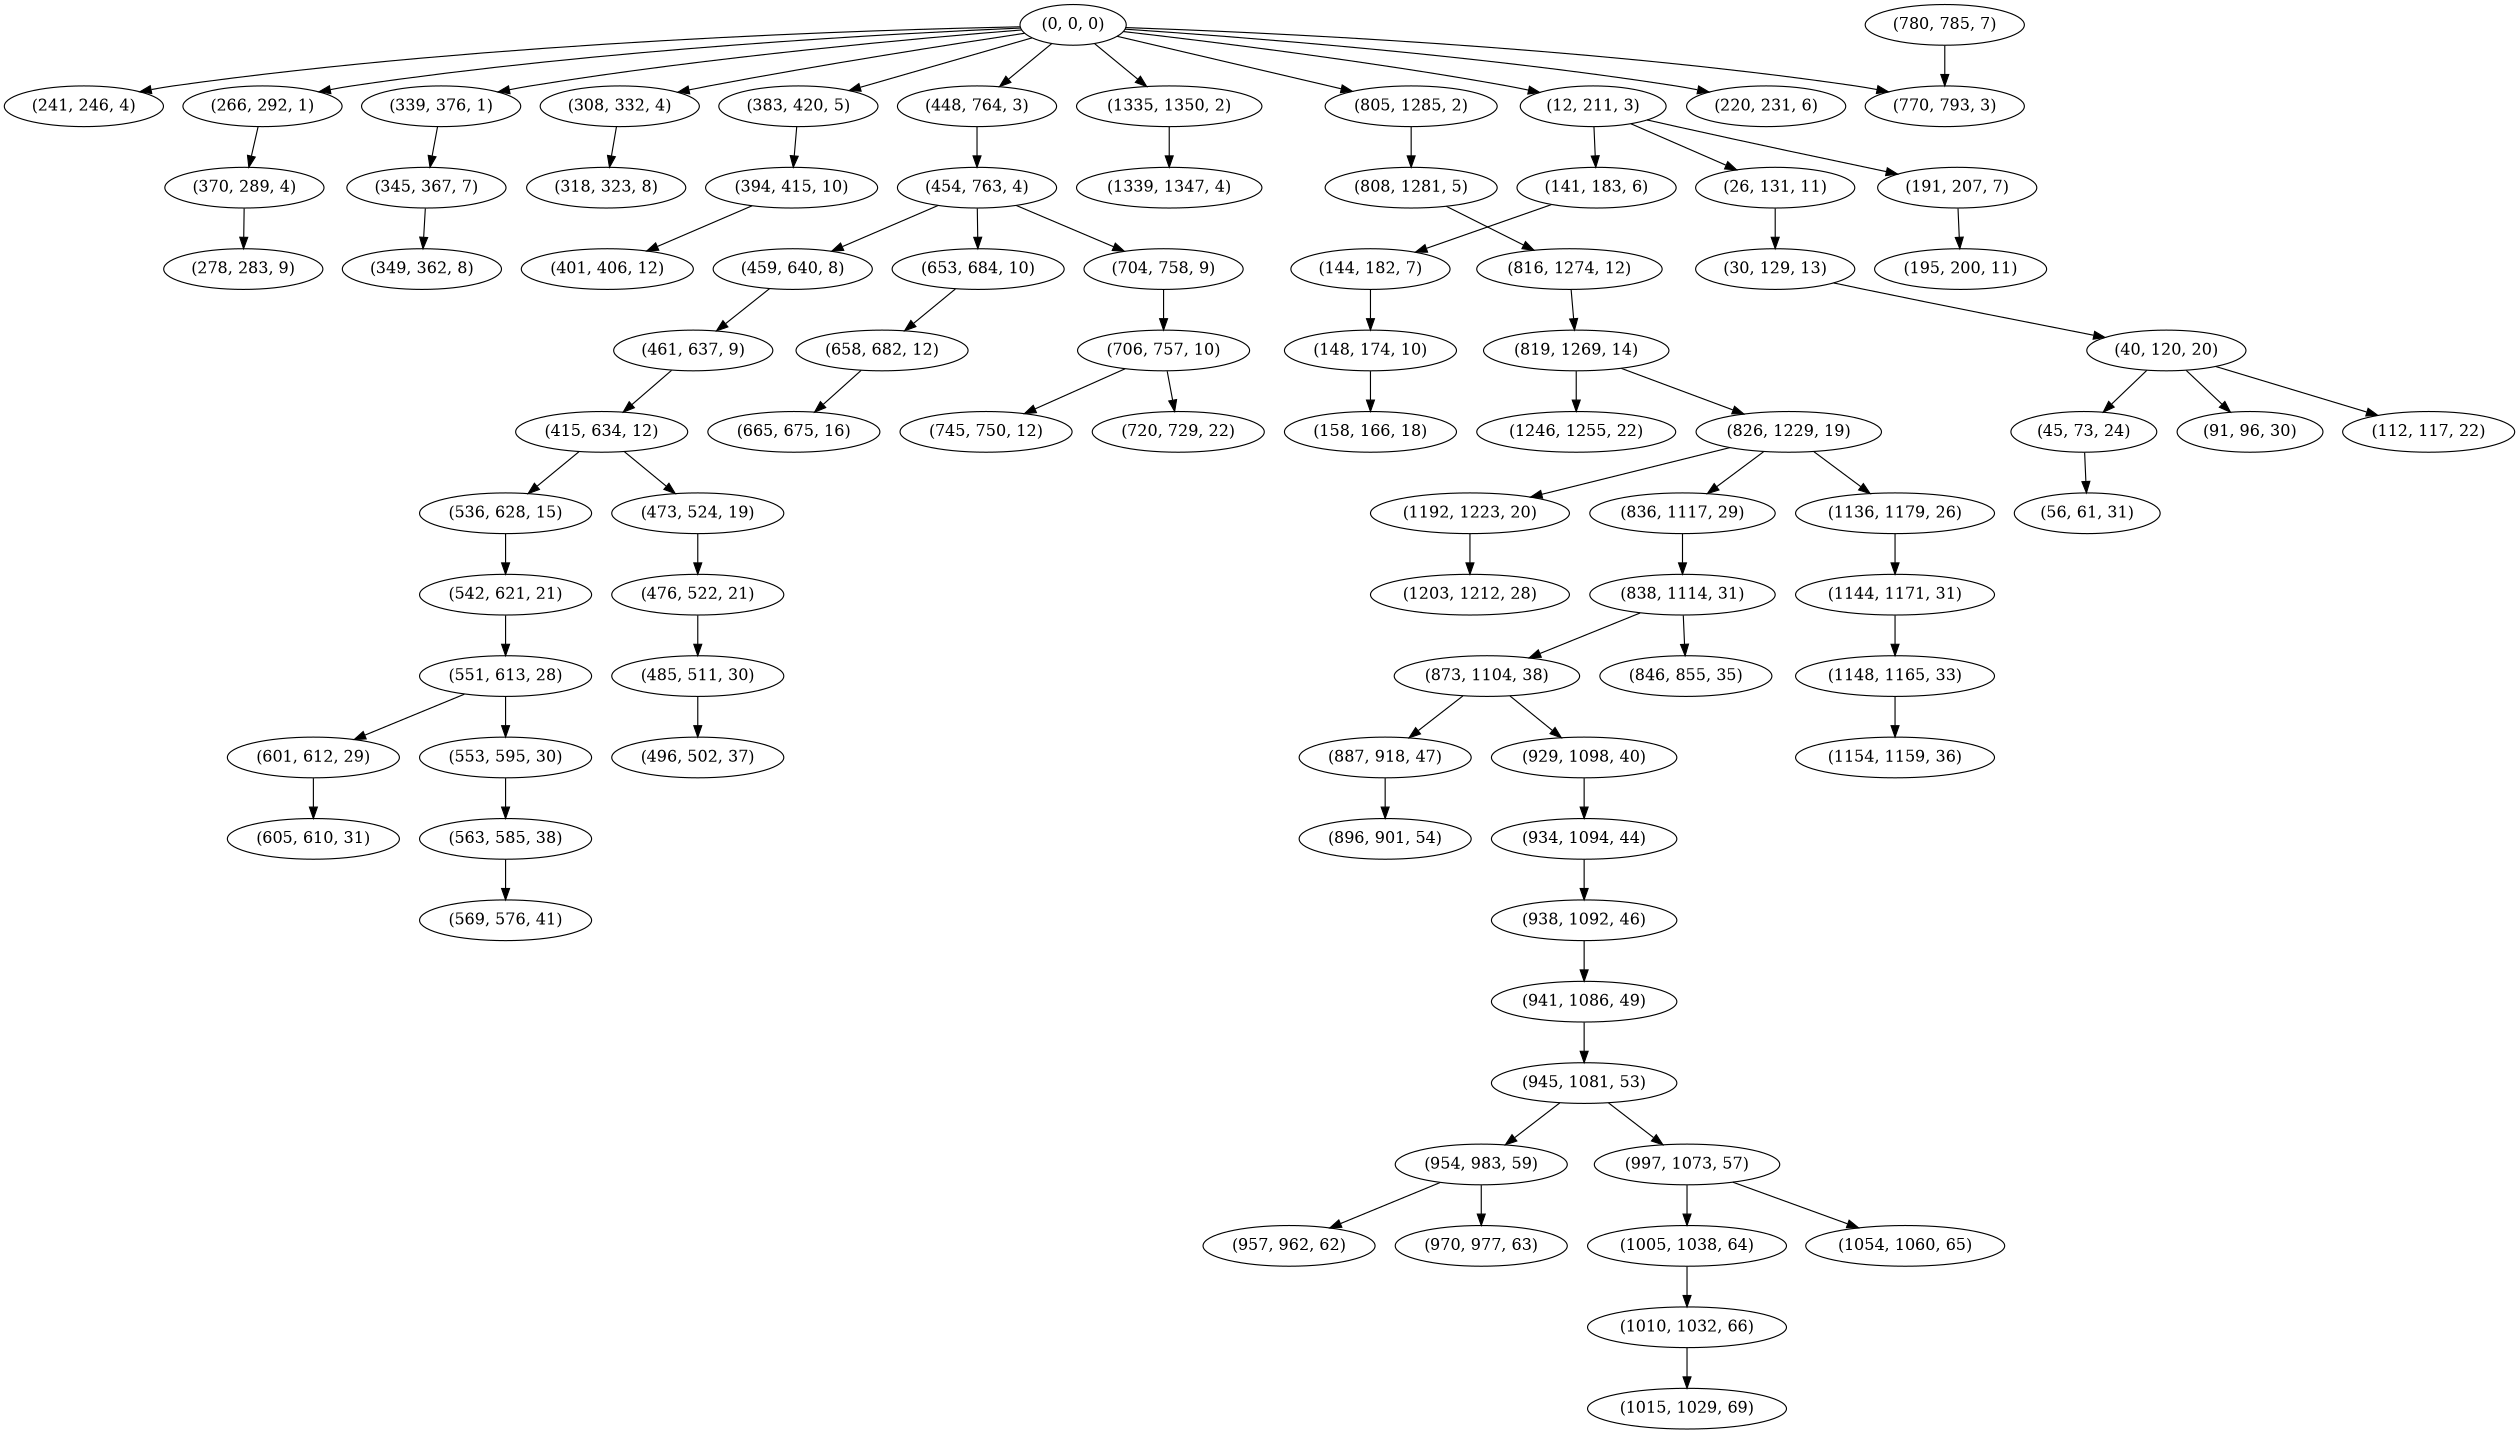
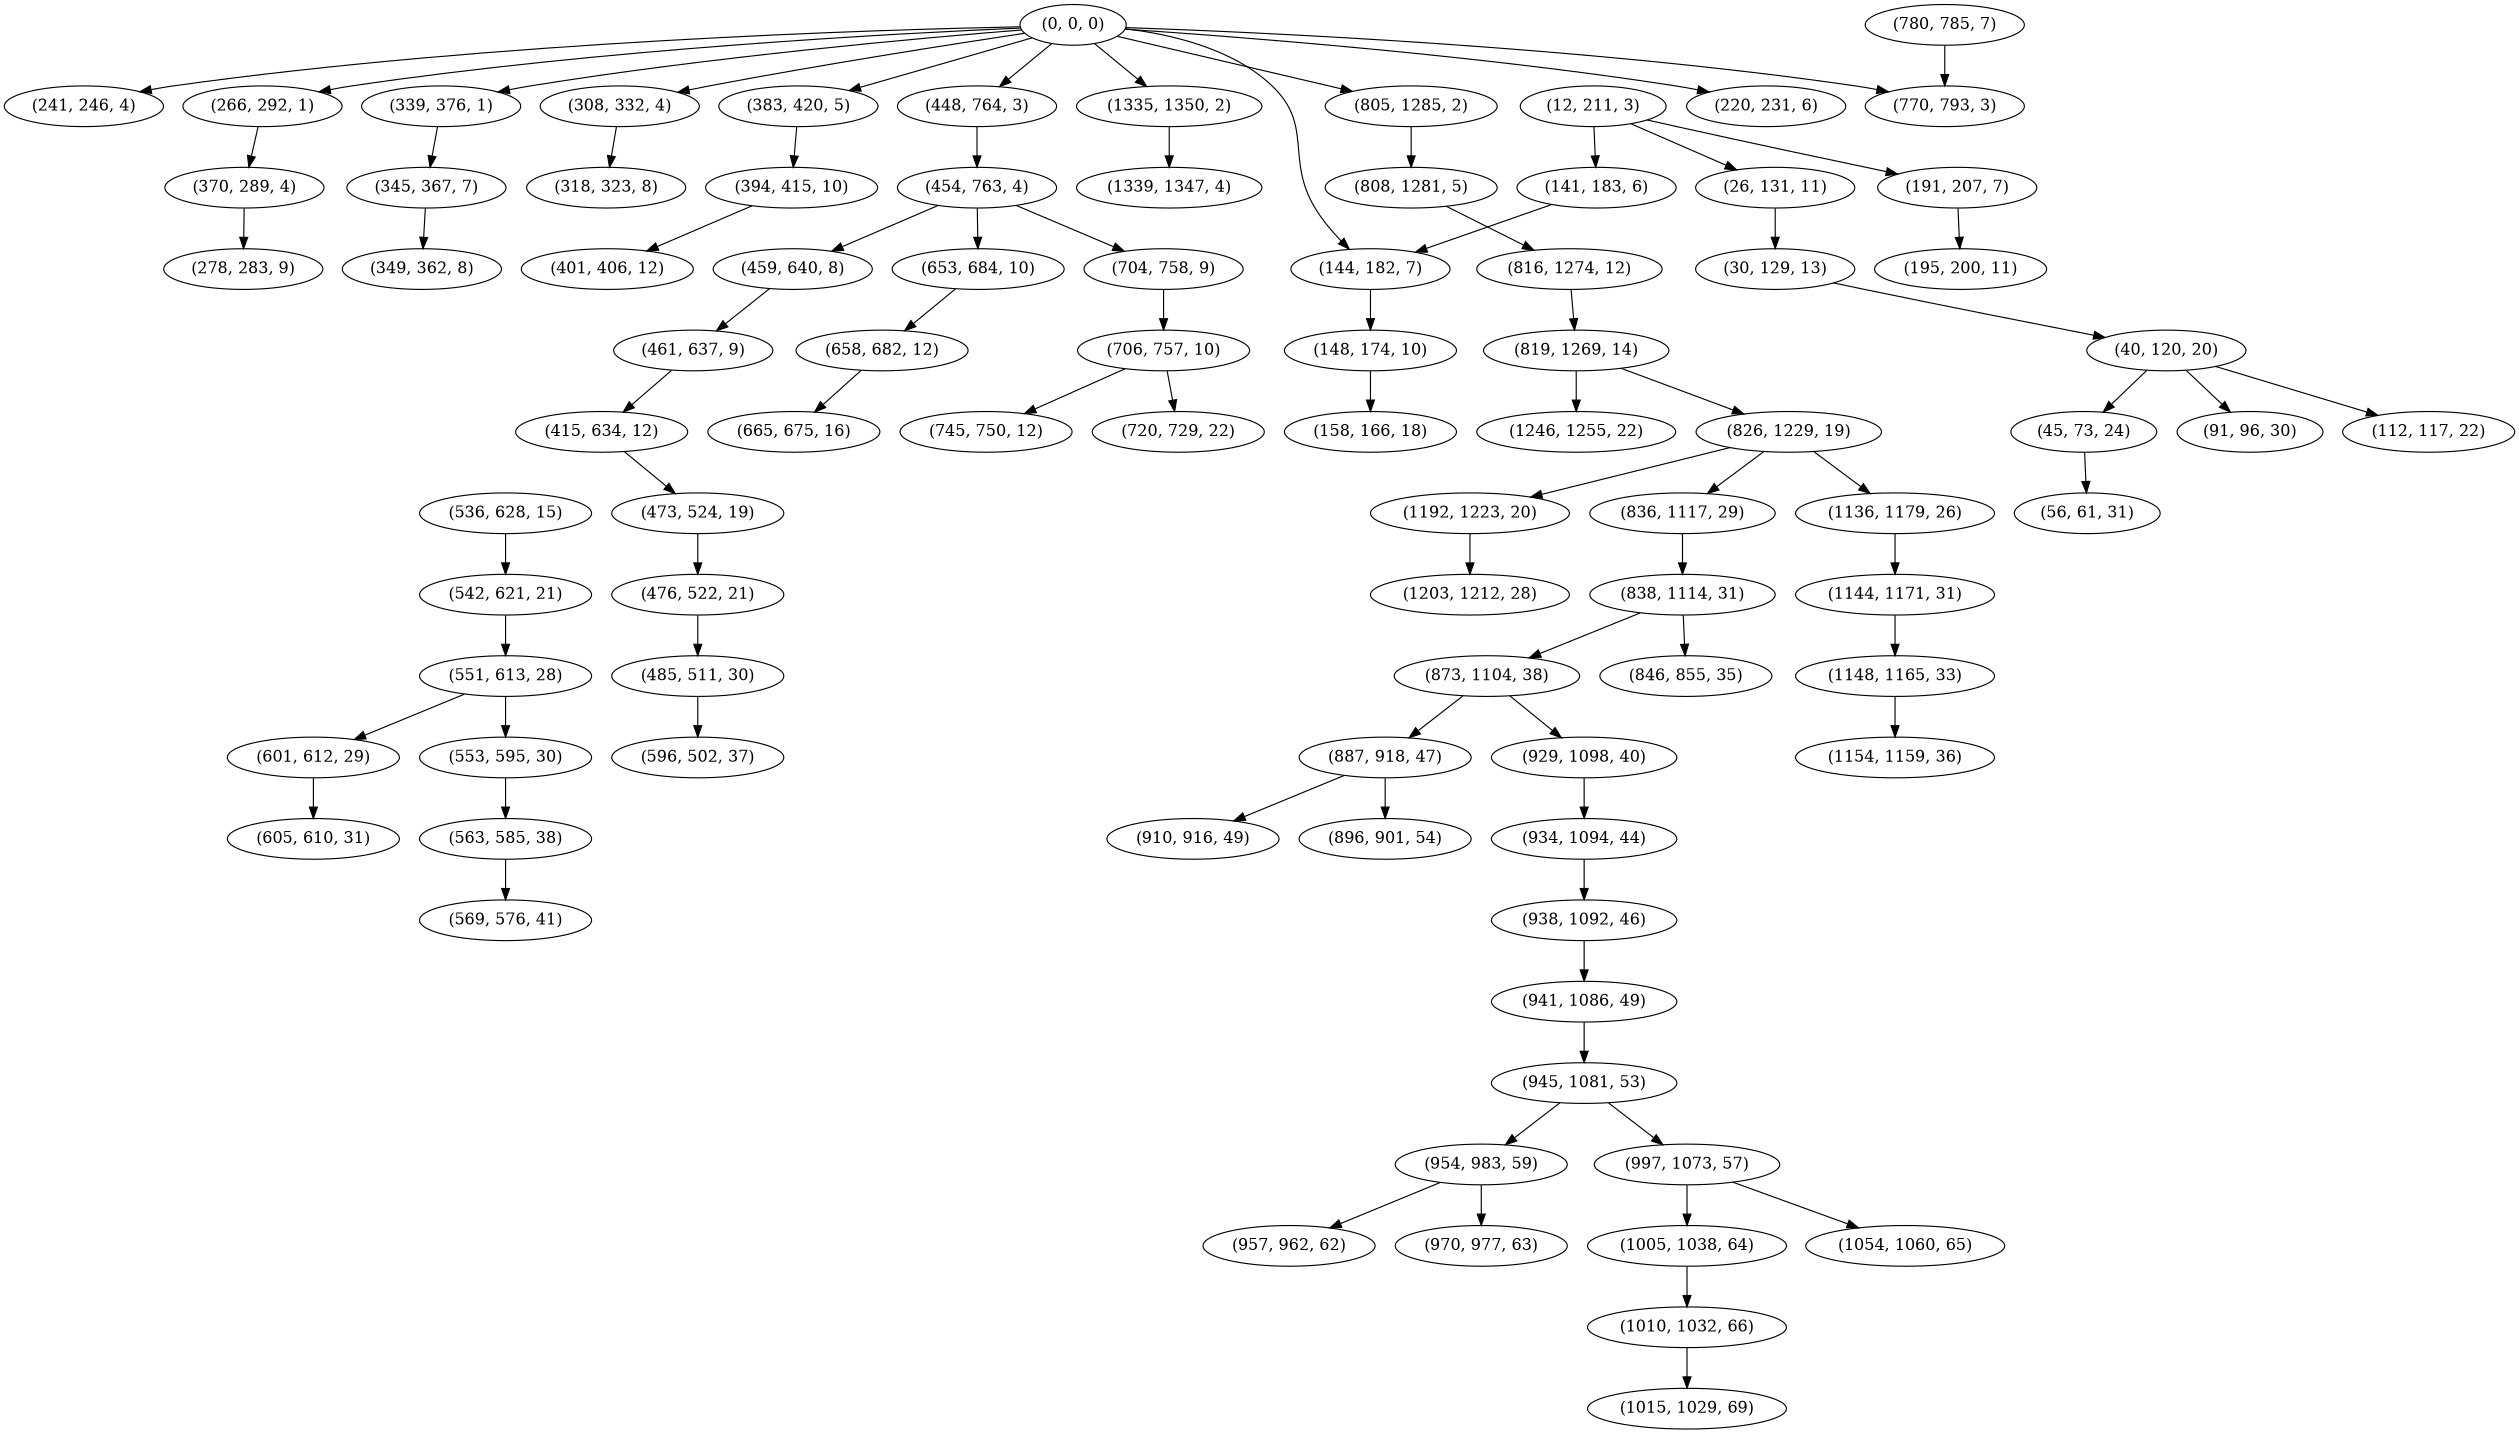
  digraph {
    "(0, 0, 0)"
    "(12, 211, 3)"
    "(220, 231, 6)"
    "(241, 246, 4)"
    "(266, 292, 1)"
    "(308, 332, 4)"
    "(339, 376, 1)"
    "(383, 420, 5)"
    "(448, 764, 3)"
    "(770, 793, 3)"
    "(805, 1285, 2)"
    "(1335, 1350, 2)"
    "(26, 131, 11)"
    "(141, 183, 6)"
    "(191, 207, 7)"
    n16 [label="(370, 289, 4)"]
    "(318, 323, 8)"
    "(345, 367, 7)"
    "(394, 415, 10)"
    "(454, 763, 4)"
    "(808, 1281, 5)"
    "(1339, 1347, 4)"
    "(30, 129, 13)"
    "(144, 182, 7)"
    "(195, 200, 11)"
    "(40, 120, 20)"
    "(45, 73, 24)"
    "(91, 96, 30)"
    "(112, 117, 22)"
    "(56, 61, 31)"
    "(148, 174, 10)"
    "(158, 166, 18)"
    "(278, 283, 9)"
    "(349, 362, 8)"
    "(401, 406, 12)"
    "(459, 640, 8)"
    "(653, 684, 10)"
    "(704, 758, 9)"
    "(461, 637, 9)"
    "(658, 682, 12)"
    "(706, 757, 10)"
    n42 [label="(415, 634, 12)"]
    "(473, 524, 19)"
    "(536, 628, 15)"
    "(476, 522, 21)"
    "(542, 621, 21)"
    "(485, 511, 30)"
-   "(496, 502, 37)"
+   "(496, 502, 37)" [label="(596, 502, 37)"]
    "(551, 613, 28)"
    "(553, 595, 30)"
    "(601, 612, 29)"
    "(563, 585, 38)"
    "(605, 610, 31)"
    "(569, 576, 41)"
    "(665, 675, 16)"
    "(720, 729, 22)"
    "(745, 750, 12)"
    "(780, 785, 7)"
    "(816, 1274, 12)"
    "(819, 1269, 14)"
    "(826, 1229, 19)"
    "(1246, 1255, 22)"
    "(836, 1117, 29)"
    "(1136, 1179, 26)"
    "(1192, 1223, 20)"
    "(838, 1114, 31)"
    "(1144, 1171, 31)"
    "(1203, 1212, 28)"
    "(846, 855, 35)"
    "(873, 1104, 38)"
    "(887, 918, 47)"
    "(929, 1098, 40)"
    "(896, 901, 54)"
+   "(910, 916, 49)"
    "(934, 1094, 44)"
    "(938, 1092, 46)"
    "(941, 1086, 49)"
    "(945, 1081, 53)"
    "(954, 983, 59)"
    "(997, 1073, 57)"
    "(957, 962, 62)"
    "(970, 977, 63)"
    "(1005, 1038, 64)"
    "(1054, 1060, 65)"
    "(1010, 1032, 66)"
    "(1015, 1029, 69)"
    "(1148, 1165, 33)"
    "(1154, 1159, 36)"
-   "(0, 0, 0)" -> "(12, 211, 3)"
+   "(0, 0, 0)" -> "(144, 182, 7)"
    "(0, 0, 0)" -> "(220, 231, 6)"
    "(0, 0, 0)" -> "(241, 246, 4)"
    "(0, 0, 0)" -> "(266, 292, 1)"
    "(0, 0, 0)" -> "(308, 332, 4)"
    "(0, 0, 0)" -> "(339, 376, 1)"
    "(0, 0, 0)" -> "(383, 420, 5)"
    "(0, 0, 0)" -> "(448, 764, 3)"
    "(0, 0, 0)" -> "(770, 793, 3)"
    "(0, 0, 0)" -> "(805, 1285, 2)"
    "(0, 0, 0)" -> "(1335, 1350, 2)"
    "(12, 211, 3)" -> "(26, 131, 11)"
    "(12, 211, 3)" -> "(141, 183, 6)"
    "(12, 211, 3)" -> "(191, 207, 7)"
    "(266, 292, 1)" -> n16
    "(308, 332, 4)" -> "(318, 323, 8)"
    "(339, 376, 1)" -> "(345, 367, 7)"
    "(383, 420, 5)" -> "(394, 415, 10)"
    "(448, 764, 3)" -> "(454, 763, 4)"
    "(805, 1285, 2)" -> "(808, 1281, 5)"
    "(1335, 1350, 2)" -> "(1339, 1347, 4)"
    "(26, 131, 11)" -> "(30, 129, 13)"
    "(141, 183, 6)" -> "(144, 182, 7)"
    "(191, 207, 7)" -> "(195, 200, 11)"
    n16 -> "(278, 283, 9)"
    "(345, 367, 7)" -> "(349, 362, 8)"
    "(394, 415, 10)" -> "(401, 406, 12)"
    "(454, 763, 4)" -> "(459, 640, 8)"
    "(454, 763, 4)" -> "(653, 684, 10)"
    "(454, 763, 4)" -> "(704, 758, 9)"
    "(808, 1281, 5)" -> "(816, 1274, 12)"
    "(30, 129, 13)" -> "(40, 120, 20)"
    "(144, 182, 7)" -> "(148, 174, 10)"
    "(40, 120, 20)" -> "(45, 73, 24)"
    "(40, 120, 20)" -> "(91, 96, 30)"
    "(40, 120, 20)" -> "(112, 117, 22)"
    "(45, 73, 24)" -> "(56, 61, 31)"
    "(148, 174, 10)" -> "(158, 166, 18)"
    "(459, 640, 8)" -> "(461, 637, 9)"
    "(653, 684, 10)" -> "(658, 682, 12)"
    "(704, 758, 9)" -> "(706, 757, 10)"
    "(461, 637, 9)" -> n42
    "(658, 682, 12)" -> "(665, 675, 16)"
    "(706, 757, 10)" -> "(720, 729, 22)"
    "(706, 757, 10)" -> "(745, 750, 12)"
    n42 -> "(473, 524, 19)"
-   n42 -> "(536, 628, 15)"
    "(473, 524, 19)" -> "(476, 522, 21)"
    "(536, 628, 15)" -> "(542, 621, 21)"
    "(476, 522, 21)" -> "(485, 511, 30)"
    "(542, 621, 21)" -> "(551, 613, 28)"
    "(485, 511, 30)" -> "(496, 502, 37)"
    "(551, 613, 28)" -> "(553, 595, 30)"
    "(551, 613, 28)" -> "(601, 612, 29)"
    "(553, 595, 30)" -> "(563, 585, 38)"
    "(601, 612, 29)" -> "(605, 610, 31)"
    "(563, 585, 38)" -> "(569, 576, 41)"
    "(780, 785, 7)" -> "(770, 793, 3)"
    "(816, 1274, 12)" -> "(819, 1269, 14)"
    "(819, 1269, 14)" -> "(826, 1229, 19)"
    "(819, 1269, 14)" -> "(1246, 1255, 22)"
    "(826, 1229, 19)" -> "(836, 1117, 29)"
    "(826, 1229, 19)" -> "(1136, 1179, 26)"
    "(826, 1229, 19)" -> "(1192, 1223, 20)"
    "(836, 1117, 29)" -> "(838, 1114, 31)"
    "(1136, 1179, 26)" -> "(1144, 1171, 31)"
    "(1192, 1223, 20)" -> "(1203, 1212, 28)"
    "(838, 1114, 31)" -> "(846, 855, 35)"
    "(838, 1114, 31)" -> "(873, 1104, 38)"
    "(1144, 1171, 31)" -> "(1148, 1165, 33)"
    "(873, 1104, 38)" -> "(887, 918, 47)"
    "(873, 1104, 38)" -> "(929, 1098, 40)"
    "(887, 918, 47)" -> "(896, 901, 54)"
+   "(887, 918, 47)" -> "(910, 916, 49)"
    "(929, 1098, 40)" -> "(934, 1094, 44)"
    "(934, 1094, 44)" -> "(938, 1092, 46)"
    "(938, 1092, 46)" -> "(941, 1086, 49)"
    "(941, 1086, 49)" -> "(945, 1081, 53)"
    "(945, 1081, 53)" -> "(954, 983, 59)"
    "(945, 1081, 53)" -> "(997, 1073, 57)"
    "(954, 983, 59)" -> "(957, 962, 62)"
    "(954, 983, 59)" -> "(970, 977, 63)"
    "(997, 1073, 57)" -> "(1005, 1038, 64)"
    "(997, 1073, 57)" -> "(1054, 1060, 65)"
    "(1005, 1038, 64)" -> "(1010, 1032, 66)"
    "(1010, 1032, 66)" -> "(1015, 1029, 69)"
    "(1148, 1165, 33)" -> "(1154, 1159, 36)"
  }
